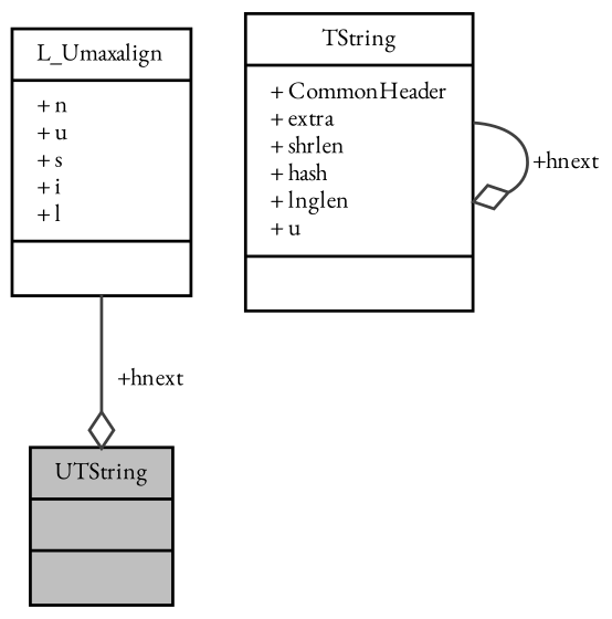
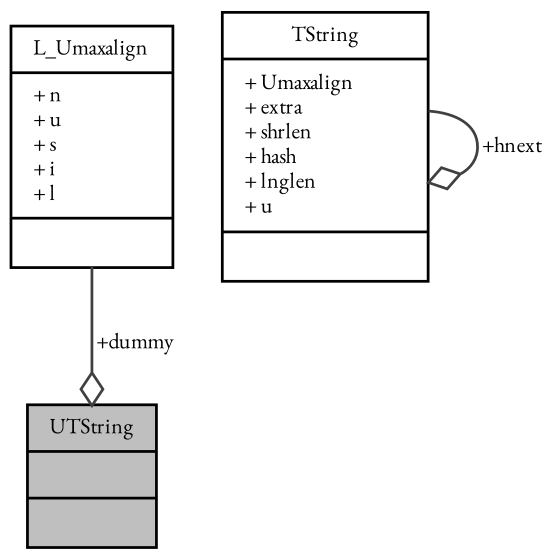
  digraph {
    fontname="EB Garamond"
    node [color=black fillcolor=white fontname="EB Garamond" fontsize=8 shape=record style=filled]
    edge [arrowhead=odiamond color=grey25 fontname="EB Garamond" fontsize=8 labelfontname=Sans labelfontsize=8 style=solid]
    n1 [fillcolor=grey75 fontcolor=black height=0.2 label="{UTString\n||}" width=0.4]
    n2 [height=0.2 label="{L_Umaxalign\n|+ n\l+ u\l+ s\l+ i\l+ l\l|}" width=0.4]
-   n3 [height=0.2 label="{TString\n|+ CommonHeader\l+ extra\l+ shrlen\l+ hash\l+ lnglen\l+ u\l|}" width=0.4]
-   n2 -> n1 [label=" +hnext"]
+   n3 [height=0.2 label="{TString\n|+ Umaxalign\l+ extra\l+ shrlen\l+ hash\l+ lnglen\l+ u\l|}" width=0.4]
+   n2 -> n1 [label=" +dummy"]
    n3 -> n3 [label=" +hnext"]
  }
